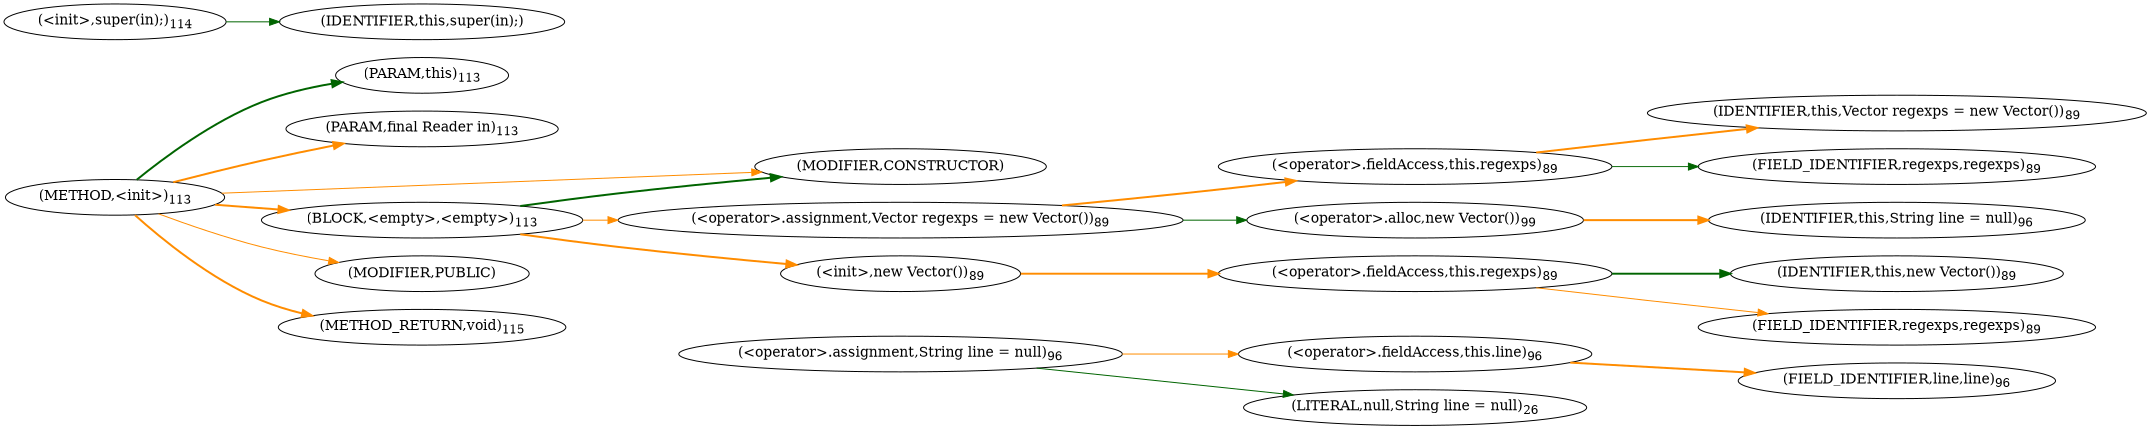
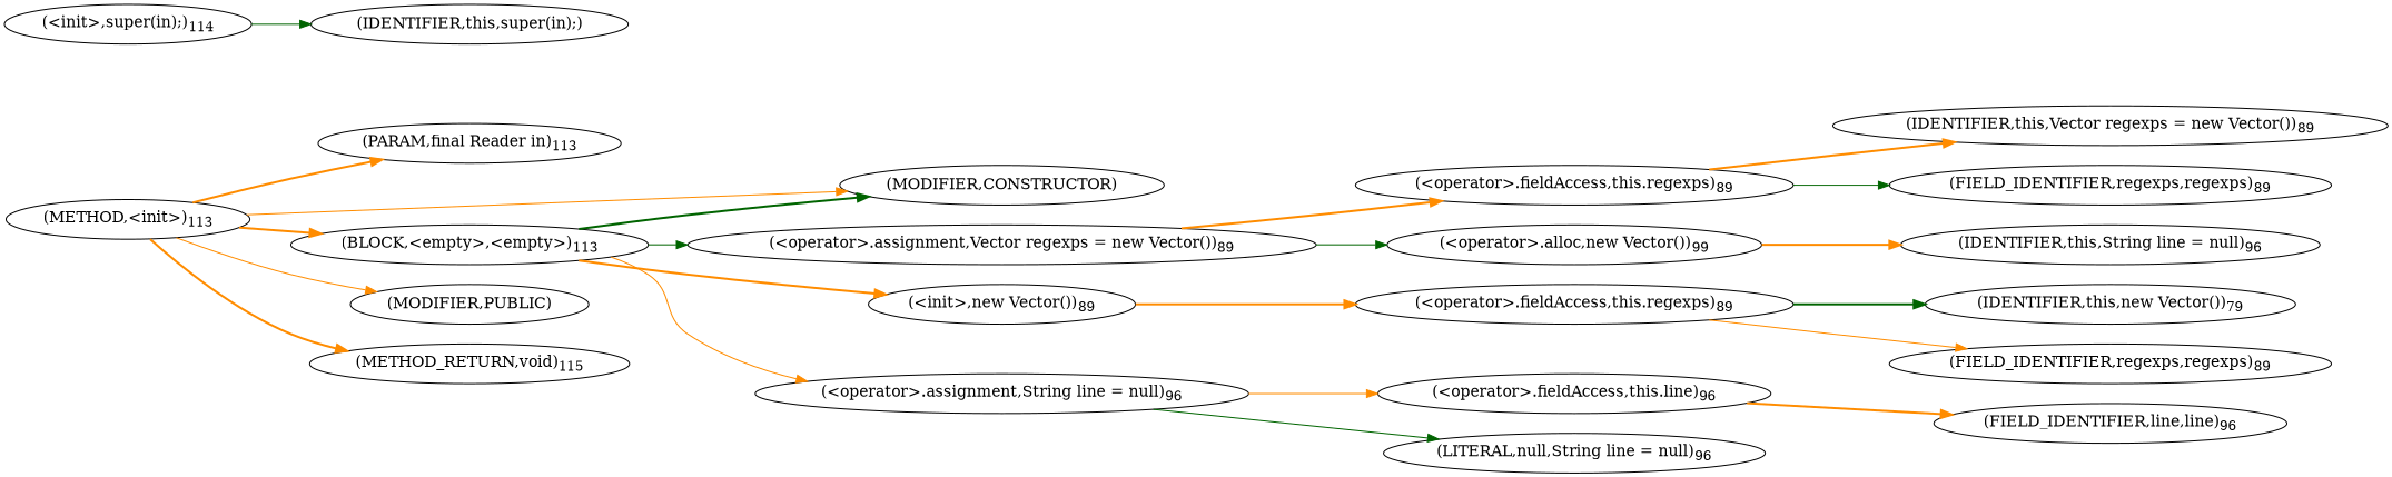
  digraph {
    rankdir=LR
    edge [color=darkorange style=bold]
    n1 [label=<(METHOD,&lt;init&gt;)<SUB>113</SUB>>]
-   n2 [label=<(PARAM,this)<SUB>113</SUB>>]
    n3 [label=<(PARAM,final Reader in)<SUB>113</SUB>>]
    n4 [label=<(BLOCK,&lt;empty&gt;,&lt;empty&gt;)<SUB>113</SUB>>]
    n5 [label=<(MODIFIER,CONSTRUCTOR)>]
    n6 [label=<(MODIFIER,PUBLIC)>]
    n7 [label=<(METHOD_RETURN,void)<SUB>115</SUB>>]
    n8 [label=<(&lt;operator&gt;.assignment,Vector regexps = new Vector())<SUB>89</SUB>>]
    n9 [label=<(&lt;init&gt;,new Vector())<SUB>89</SUB>>]
    n10 [label=<(&lt;operator&gt;.assignment,String line = null)<SUB>96</SUB>>]
    n11 [label=<(&lt;operator&gt;.fieldAccess,this.regexps)<SUB>89</SUB>>]
    n12 [label=<(&lt;operator&gt;.alloc,new Vector())<SUB>99</SUB>>]
    n13 [label=<(&lt;operator&gt;.fieldAccess,this.regexps)<SUB>89</SUB>>]
    n14 [label=<(&lt;operator&gt;.fieldAccess,this.line)<SUB>96</SUB>>]
-   n15 [label=<(LITERAL,null,String line = null)<SUB>26</SUB>>]
+   n15 [label=<(LITERAL,null,String line = null)<SUB>96</SUB>>]
    n16 [label=<(&lt;init&gt;,super(in);)<SUB>114</SUB>>]
    n17 [label=<(IDENTIFIER,this,super(in);)>]
    n18 [label=<(IDENTIFIER,this,Vector regexps = new Vector())<SUB>89</SUB>>]
    n19 [label=<(FIELD_IDENTIFIER,regexps,regexps)<SUB>89</SUB>>]
    n20 [label=<(IDENTIFIER,this,String line = null)<SUB>96</SUB>>]
-   n21 [label=<(IDENTIFIER,this,new Vector())<SUB>89</SUB>>]
+   n21 [label=<(IDENTIFIER,this,new Vector())<SUB>79</SUB>>]
    n22 [label=<(FIELD_IDENTIFIER,regexps,regexps)<SUB>89</SUB>>]
    n23 [label=<(FIELD_IDENTIFIER,line,line)<SUB>96</SUB>>]
-   n1 -> n2 [color=darkgreen]
    n1 -> n3
    n1 -> n4
    n1 -> n5 [style=solid]
    n1 -> n6 [style=solid]
    n1 -> n7
    n4 -> n5 [color=darkgreen]
-   n4 -> n8 [style=solid]
+   n4 -> n8 [color=darkgreen style=solid]
    n4 -> n9
+   n4 -> n10 [style=solid]
    n8 -> n11
    n8 -> n12 [color=darkgreen style=solid]
    n9 -> n13
    n10 -> n14 [style=solid]
    n10 -> n15 [color=darkgreen style=solid]
    n11 -> n18
    n11 -> n19 [color=darkgreen style=solid]
    n12 -> n20
    n13 -> n21 [color=darkgreen]
    n13 -> n22 [style=solid]
    n14 -> n23
    n16 -> n17 [color=darkgreen style=solid]
  }
